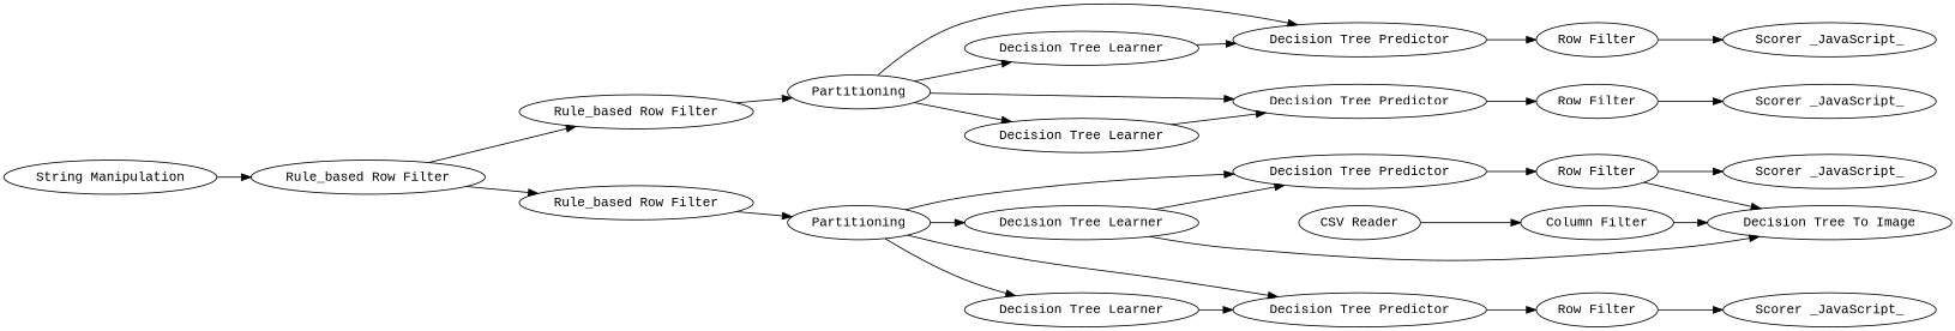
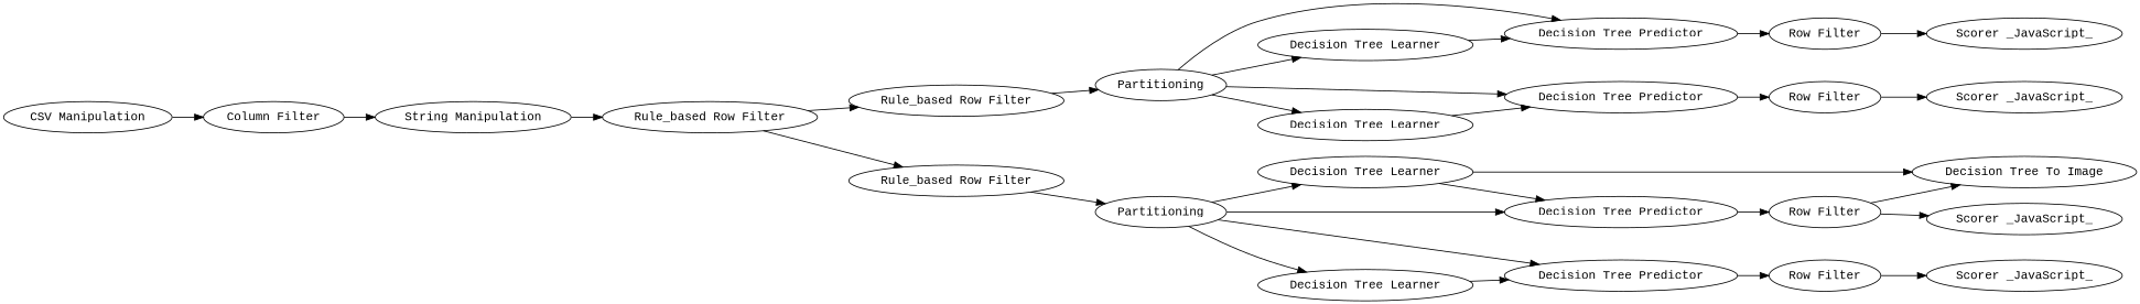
  digraph {
    fontname="Liberation Mono"
    rankdir=LR
    node [fontname="Liberation Mono"]
    edge [fontname="Liberation Mono"]
    n1 [label="Decision Tree Learner"]
    n2 [label="Decision Tree To Image"]
    n3 [label="Decision Tree Predictor"]
    n4 [label="Row Filter"]
    n5 [label="Decision Tree Predictor"]
    n6 [label="Row Filter"]
    n7 [label="Scorer _JavaScript_"]
    n8 [label="Scorer _JavaScript_"]
    n9 [label=Partitioning]
    n10 [label="Decision Tree Learner"]
    n11 [label="Rule_based Row Filter"]
    n12 [label=Partitioning]
    n13 [label="Decision Tree Predictor"]
    n14 [label="Decision Tree Predictor"]
    n15 [label="Decision Tree Learner"]
    n16 [label="Decision Tree Learner"]
    n17 [label="Row Filter"]
    n18 [label="Row Filter"]
    n19 [label="Scorer _JavaScript_"]
    n20 [label="Rule_based Row Filter"]
    n21 [label="Rule_based Row Filter"]
    n22 [label="Scorer _JavaScript_"]
    n23 [label="Column Filter"]
    n24 [label="String Manipulation"]
-   n25 [label="CSV Reader"]
+   n25 [label="CSV Manipulation"]
    n1 -> n2
    n1 -> n3
    n3 -> n4
    n4 -> n2
    n4 -> n8
    n5 -> n6
    n6 -> n7
    n9 -> n1
    n9 -> n3
    n9 -> n5
    n9 -> n10
    n10 -> n5
    n11 -> n12
    n12 -> n13
    n12 -> n14
    n12 -> n15
    n12 -> n16
    n13 -> n17
    n14 -> n18
    n15 -> n13
    n16 -> n14
    n17 -> n19
    n18 -> n22
    n20 -> n11
    n20 -> n21
    n21 -> n9
-   n23 -> n2
+   n23 -> n24
    n24 -> n20
    n25 -> n23
  }
